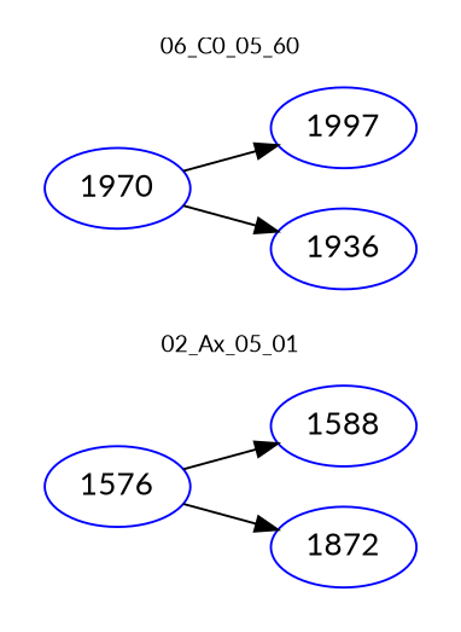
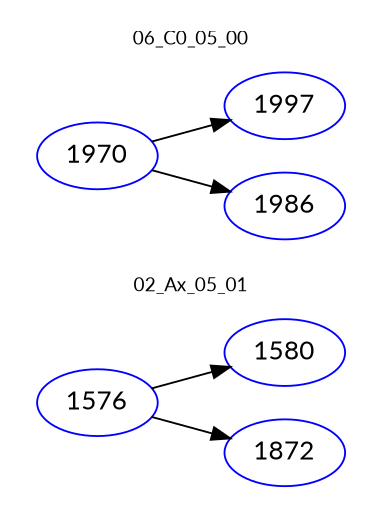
  digraph {
    fontname=Lato
    rankdir=LR
    node [color=blue fontname=Lato]
    edge [color=black fontname=Lato]
    n1 [label=1576]
    n2 [label=1872]
-   n3 [label=1588]
+   n3 [label=1580]
    n4 [label=1970]
-   n5 [label=1936]
+   n5 [label=1986]
    n6 [label=1997]
    subgraph cluster_1 {
      color=white
      fontsize=10
      label="02_Ax_05_01"
      n1
      n2
      n3
    }
    subgraph cluster_2 {
      color=white
      fontsize=10
-     label="06_C0_05_60"
+     label="06_C0_05_00"
      n4
      n5
      n6
    }
    n1 -> n2
    n1 -> n3
    n4 -> n5
    n4 -> n6
  }
